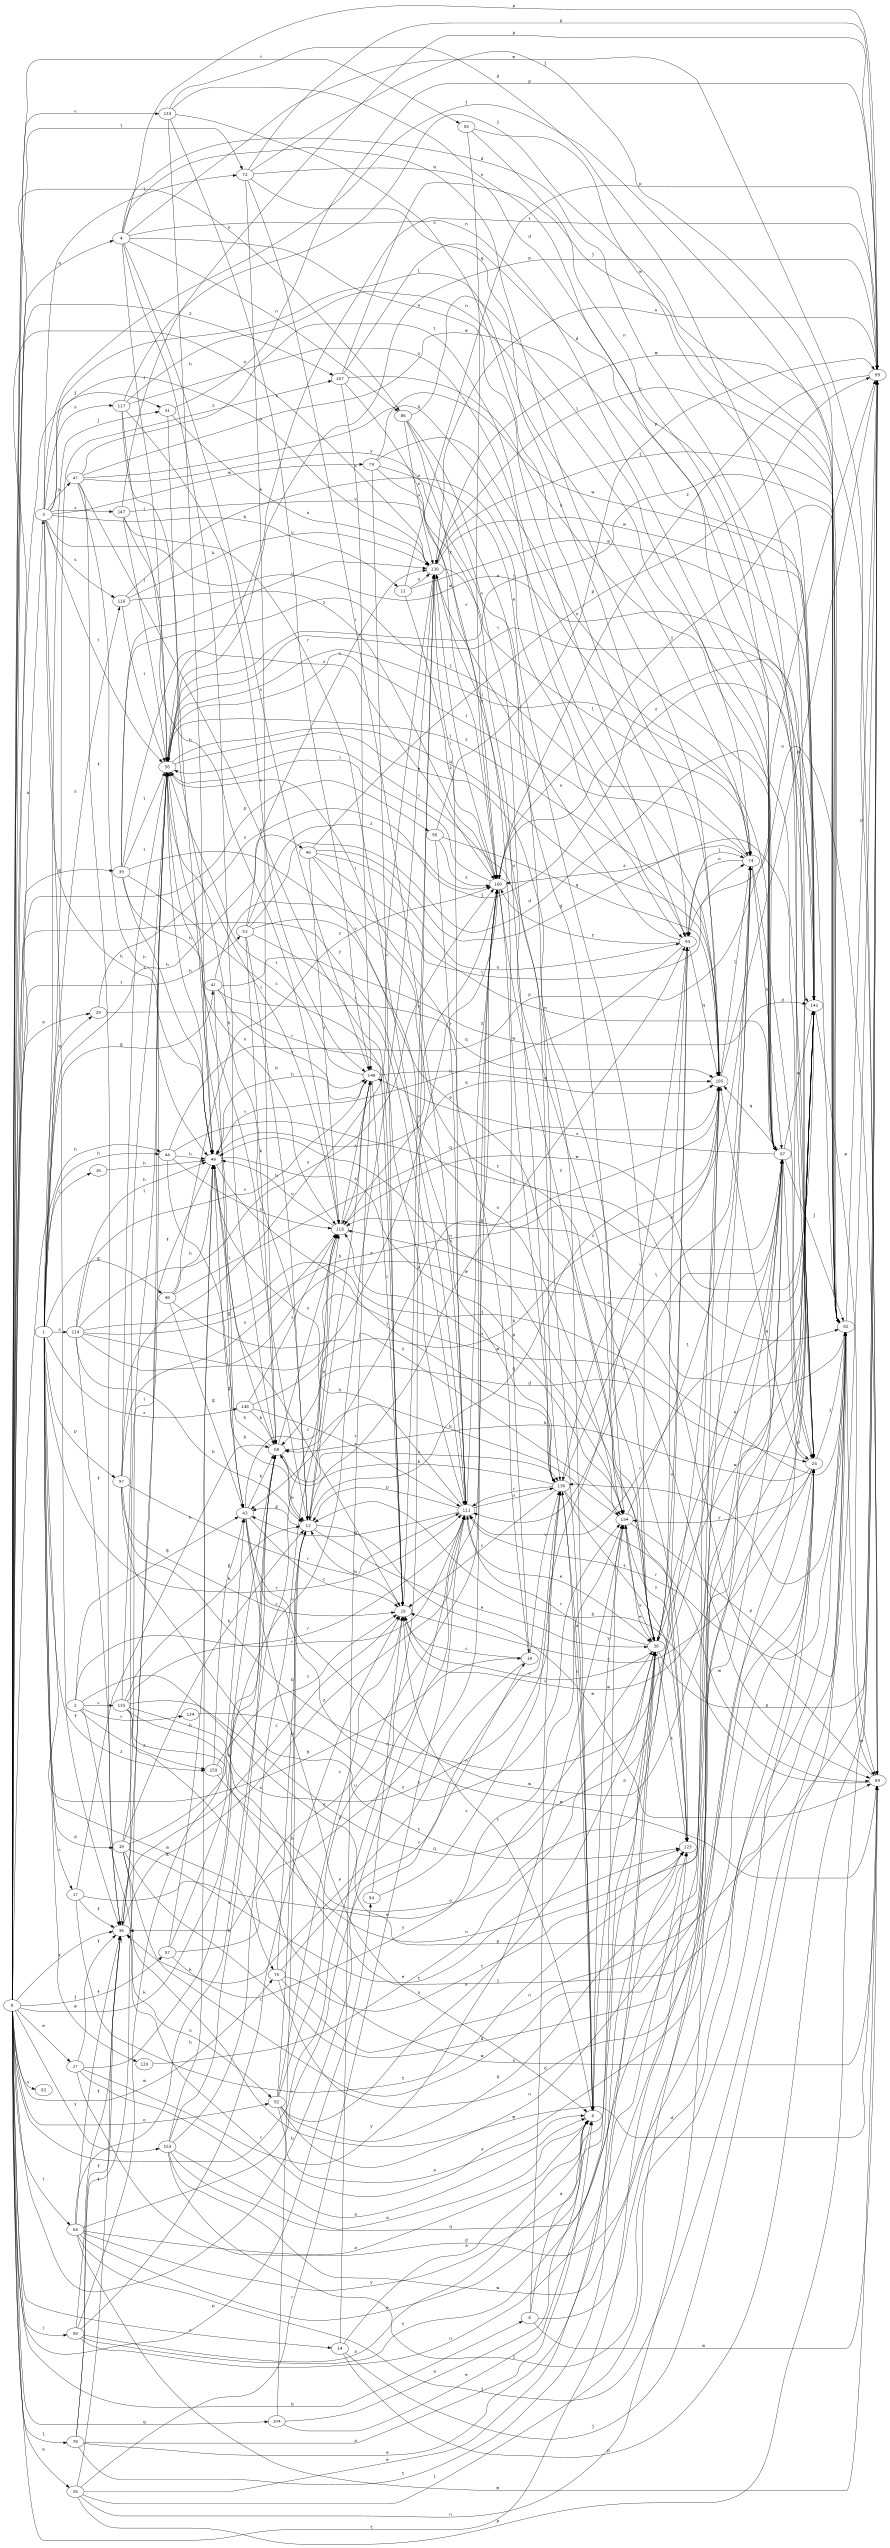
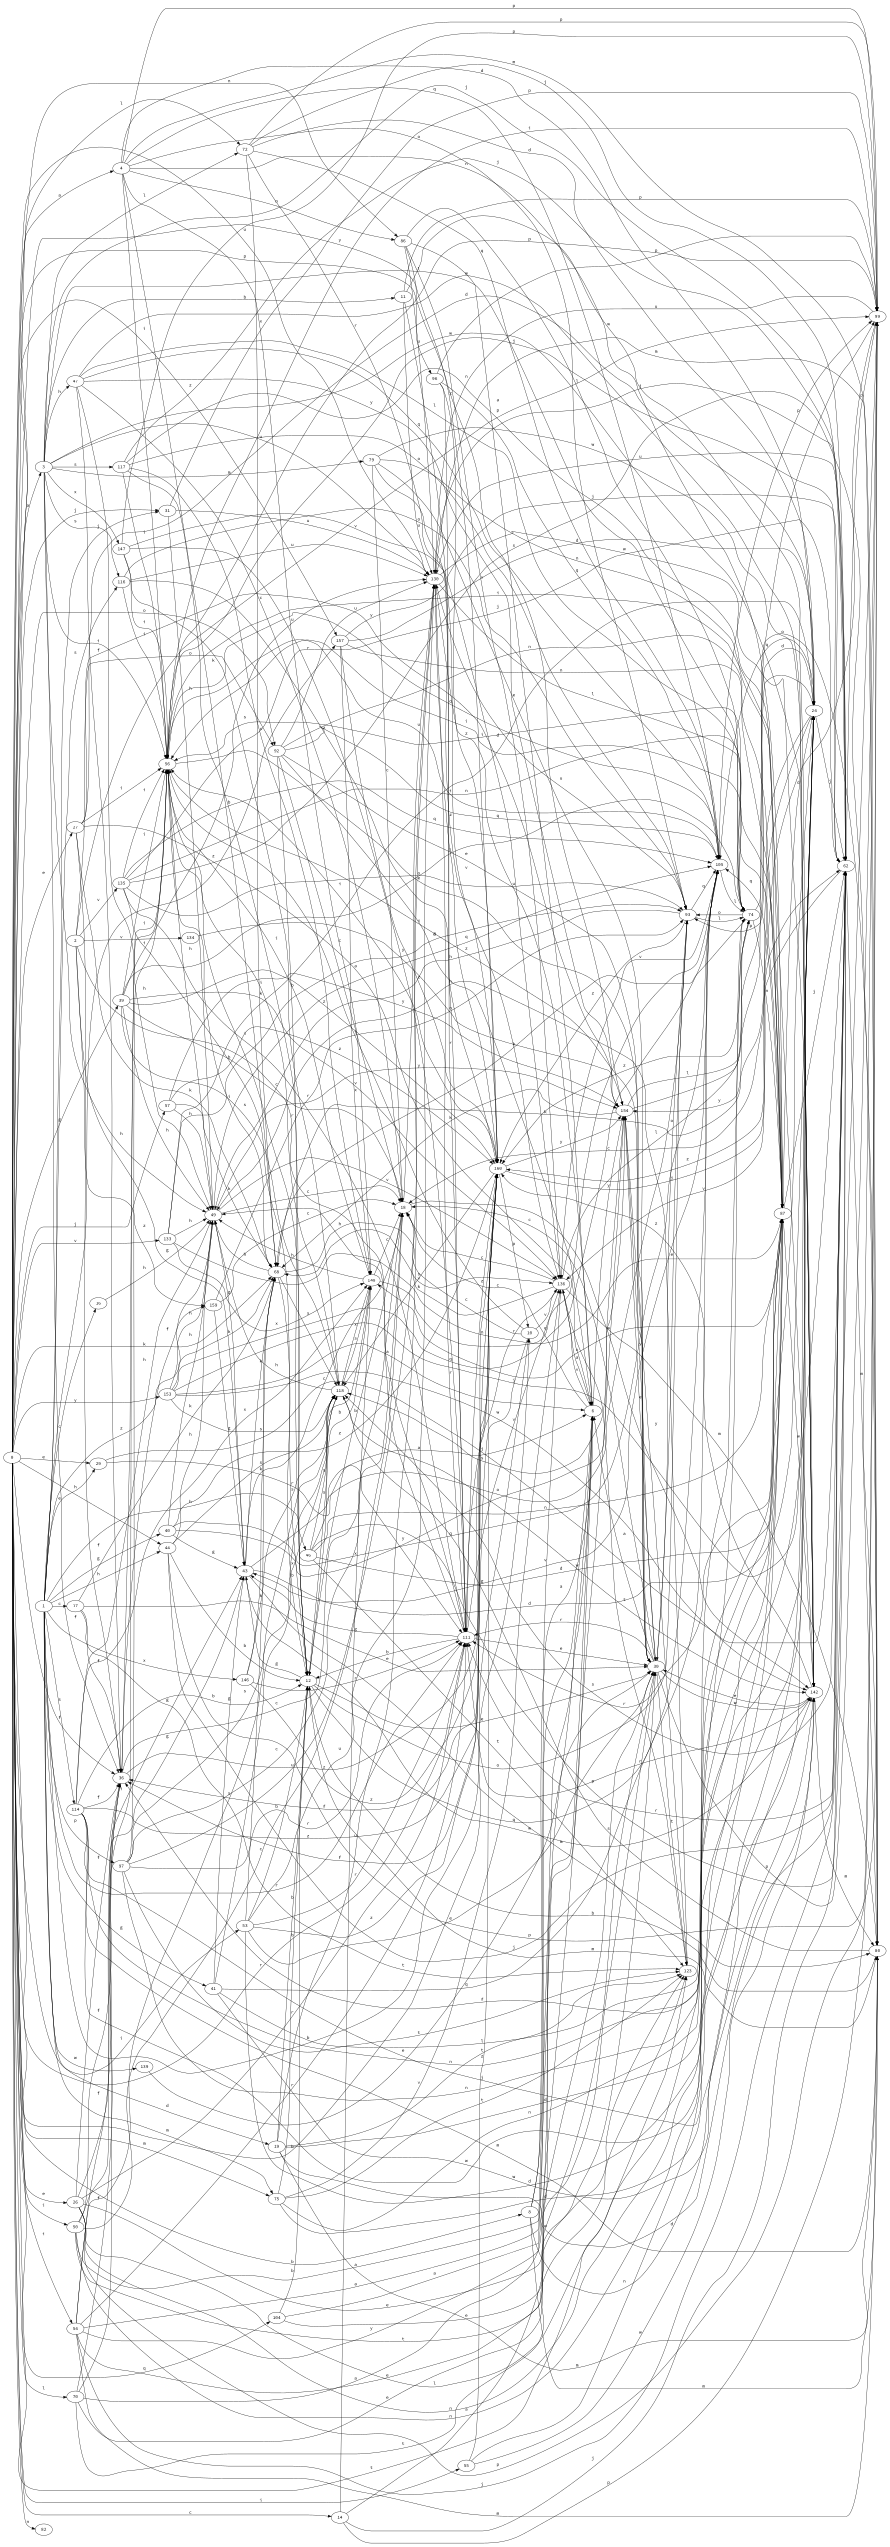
  strict digraph {
    fontname="Source Code Pro"
    rankdir=LR
    node [fontname="Source Code Pro"]
    edge [fontname="Source Code Pro"]
    0
    3
    4
    8
    10
    14
    26
    27
    29
    36
    39
    44
    50
    53
    54
    55
    57
    n18 [label=31]
    68
    70
    72
    75
    82
    86
    92
-   94
    96
    104
    111
    123
    130
    133
    153
    154
    157
    116
    11
    47
    49
    56
    62
    74
    79
    117
    142
    147
    99
    24
    80
    87
    93
    105
    148
    6
    136
    18
    43
    30
    160
    118
    12
    1
    16
    17
    19
    40
    41
    46
    97
    114
    139
    146
    159
    2
    134
    135
    0 -> 3 [label=a]
    0 -> 4 [label=a]
    0 -> 8 [label=b]
    0 -> 10 [label=b]
    0 -> 14 [label=c]
    0 -> 26 [label=e]
    0 -> 27 [label=e]
    0 -> 29 [label=e]
    0 -> 36 [label=f]
    0 -> 39 [label=g]
    0 -> 44 [label=h]
    0 -> 50 [label=i]
    0 -> 53 [label=i]
    0 -> 54 [label=i]
    0 -> 55 [label=i]
    0 -> 57 [label=j]
    0 -> n18 [label=j]
    0 -> 68 [label=k]
    0 -> 70 [label=l]
    0 -> 72 [label=l]
    0 -> 75 [label=m]
    0 -> 82 [label=n]
    0 -> 86 [label=n]
    0 -> 92 [label=o]
-   0 -> 94 [label=p]
    0 -> 96 [label=p]
    0 -> 104 [label=q]
    0 -> 111 [label=r]
    0 -> 123 [label=t]
    0 -> 130 [label=u]
    0 -> 133 [label=v]
    0 -> 153 [label=y]
    0 -> 154 [label=y]
    0 -> 157 [label=z]
    3 -> 36 [label=f]
    3 -> 72 [label=l]
    3 -> 130 [label=u]
    3 -> 116 [label=s]
    3 -> 11 [label=b]
    3 -> 47 [label=h]
    3 -> 49 [label=h]
    3 -> 56 [label=i]
    3 -> 62 [label=j]
    3 -> 74 [label=l]
    3 -> 79 [label=m]
    3 -> 117 [label=s]
    3 -> 142 [label=w]
    3 -> 147 [label=x]
    4 -> 68 [label=k]
    4 -> 86 [label=n]
    4 -> 56 [label=i]
    4 -> 99 [label=p]
    4 -> 24 [label=d]
    4 -> 80 [label=m]
    4 -> 87 [label=n]
    4 -> 93 [label=o]
    4 -> 105 [label=q]
    4 -> 148 [label=x]
    8 -> 24 [label=d]
    8 -> 80 [label=m]
    8 -> 6 [label=a]
    8 -> 136 [label=v]
    10 -> 36 [label=f]
    10 -> 56 [label=i]
    10 -> 136 [label=v]
    10 -> 18 [label=c]
    14 -> 62 [label=j]
    14 -> 99 [label=p]
    14 -> 148 [label=x]
    14 -> 6 [label=a]
    26 -> 36 [label=f]
    26 -> 111 [label=r]
    26 -> 74 [label=l]
    26 -> 99 [label=p]
    26 -> 87 [label=n]
+   26 -> 43 [label=g]
    26 -> 30 [label=e]
    27 -> 36 [label=f]
    27 -> 68 [label=k]
    27 -> 154 [label=y]
-   19 -> 56 [label=i]
+   27 -> 56 [label=i]
    27 -> 24 [label=d]
    27 -> 6 [label=a]
    29 -> 111 [label=r]
    29 -> 62 [label=j]
    36 -> 56 [label=i]
    36 -> 18 [label=c]
    36 -> 160 [label=z]
    39 -> 130 [label=u]
    39 -> 49 [label=h]
    39 -> 56 [label=i]
    39 -> 74 [label=l]
    39 -> 136 [label=v]
    39 -> 18 [label=c]
    39 -> 160 [label=z]
    39 -> 118 [label=s]
    44 -> 49 [label=h]
    44 -> 62 [label=j]
    44 -> 99 [label=p]
    44 -> 118 [label=s]
    44 -> 12 [label=b]
    50 -> 36 [label=f]
    50 -> 123 [label=t]
    50 -> 87 [label=n]
    50 -> 6 [label=a]
    50 -> 18 [label=c]
    50 -> 43 [label=g]
    53 -> 68 [label=k]
    53 -> 111 [label=r]
    53 -> 130 [label=u]
    53 -> 24 [label=d]
    53 -> 30 [label=e]
    53 -> 160 [label=z]
    53 -> 12 [label=b]
    54 -> 36 [label=f]
    54 -> 111 [label=r]
    54 -> 154 [label=y]
    54 -> 62 [label=j]
    54 -> 80 [label=m]
    54 -> 6 [label=a]
    54 -> 30 [label=e]
    54 -> 118 [label=s]
    55 -> 142 [label=w]
    55 -> 87 [label=n]
    55 -> 160 [label=z]
    57 -> 68 [label=k]
    57 -> 154 [label=y]
    57 -> 49 [label=h]
    57 -> 160 [label=z]
    n18 -> 130 [label=u]
    n18 -> 49 [label=h]
    n18 -> 99 [label=p]
    68 -> 49 [label=h]
    68 -> 56 [label=i]
    68 -> 136 [label=v]
    68 -> 118 [label=s]
    68 -> 12 [label=b]
    70 -> 36 [label=f]
    70 -> 123 [label=t]
    70 -> 56 [label=i]
    70 -> 6 [label=a]
    70 -> 30 [label=e]
    72 -> 68 [label=k]
    72 -> 111 [label=r]
    72 -> 62 [label=j]
    72 -> 99 [label=p]
    72 -> 24 [label=d]
    72 -> 105 [label=q]
    75 -> 123 [label=t]
    75 -> 24 [label=d]
    75 -> 87 [label=n]
    75 -> 136 [label=v]
    75 -> 12 [label=b]
    86 -> 130 [label=u]
    86 -> 74 [label=l]
    86 -> 6 [label=a]
    86 -> 136 [label=v]
    86 -> 160 [label=z]
    92 -> 130 [label=u]
    92 -> 87 [label=n]
    92 -> 105 [label=q]
    92 -> 6 [label=a]
    92 -> 18 [label=c]
    92 -> 30 [label=e]
    92 -> 12 [label=b]
-   94 -> 136 [label=v]
-   94 -> 18 [label=c]
    96 -> 111 [label=r]
    96 -> 99 [label=p]
    96 -> 105 [label=q]
    96 -> 160 [label=z]
    104 -> 6 [label=a]
    104 -> 30 [label=e]
    104 -> 12 [label=b]
    111 -> 49 [label=h]
    111 -> 136 [label=v]
    111 -> 43 [label=g]
    111 -> 30 [label=e]
    111 -> 160 [label=z]
    111 -> 12 [label=b]
    123 -> 154 [label=y]
    123 -> 49 [label=h]
    130 -> 111 [label=r]
    130 -> 62 [label=j]
    130 -> 74 [label=l]
    130 -> 142 [label=w]
    130 -> 80 [label=m]
    130 -> 160 [label=z]
    133 -> 49 [label=h]
    133 -> 24 [label=d]
    133 -> 87 [label=n]
    133 -> 93 [label=o]
    133 -> 148 [label=x]
    153 -> 68 [label=k]
    153 -> 49 [label=h]
    153 -> 62 [label=j]
    153 -> 142 [label=w]
    153 -> 105 [label=q]
    153 -> 6 [label=a]
    153 -> 118 [label=s]
    154 -> 68 [label=k]
    154 -> 74 [label=l]
    154 -> 99 [label=p]
    154 -> 30 [label=e]
    154 -> 118 [label=s]
    157 -> 62 [label=j]
    157 -> 24 [label=d]
    157 -> 87 [label=n]
    157 -> 148 [label=x]
    157 -> 160 [label=z]
    116 -> 130 [label=u]
    116 -> 56 [label=i]
    116 -> 93 [label=o]
    116 -> 160 [label=z]
    11 -> 130 [label=u]
    11 -> 142 [label=w]
    11 -> 99 [label=p]
    11 -> 160 [label=z]
    47 -> 36 [label=f]
    47 -> 154 [label=y]
    47 -> 49 [label=h]
    47 -> 74 [label=l]
    47 -> 142 [label=w]
    47 -> 105 [label=q]
    47 -> 18 [label=c]
    49 -> 36 [label=f]
    49 -> 154 [label=y]
    49 -> 105 [label=q]
    49 -> 136 [label=v]
    49 -> 18 [label=c]
    49 -> 43 [label=g]
    56 -> 49 [label=h]
    56 -> 62 [label=j]
    56 -> 99 [label=p]
    56 -> 105 [label=q]
    56 -> 30 [label=e]
    62 -> 111 [label=r]
    62 -> 130 [label=u]
    62 -> 99 [label=p]
    62 -> 80 [label=m]
    62 -> 136 [label=v]
    62 -> 118 [label=s]
    74 -> 68 [label=k]
    74 -> 56 [label=i]
    74 -> 24 [label=d]
    74 -> 87 [label=n]
    74 -> 93 [label=o]
    74 -> 160 [label=z]
    79 -> 142 [label=w]
    79 -> 87 [label=n]
    79 -> 136 [label=v]
    79 -> 18 [label=c]
    79 -> 30 [label=e]
    117 -> 56 [label=i]
    117 -> 62 [label=j]
    117 -> 87 [label=n]
    117 -> 93 [label=o]
    117 -> 148 [label=x]
    117 -> 12 [label=b]
    142 -> 111 [label=r]
    142 -> 56 [label=i]
    142 -> 80 [label=m]
    142 -> 30 [label=e]
    142 -> 160 [label=z]
    147 -> 111 [label=r]
    147 -> 56 [label=i]
    147 -> 99 [label=p]
    147 -> 136 [label=v]
    147 -> 118 [label=s]
    99 -> 130 [label=u]
    99 -> 56 [label=i]
    99 -> 160 [label=z]
    24 -> 36 [label=f]
    24 -> 68 [label=k]
    24 -> 154 [label=y]
    24 -> 62 [label=j]
    24 -> 105 [label=q]
    24 -> 18 [label=c]
    80 -> 93 [label=o]
    80 -> 118 [label=s]
    80 -> 12 [label=b]
    87 -> 111 [label=r]
    87 -> 56 [label=i]
    87 -> 62 [label=j]
    87 -> 142 [label=w]
    87 -> 24 [label=d]
    87 -> 105 [label=q]
    87 -> 148 [label=x]
    93 -> 130 [label=u]
    93 -> 49 [label=h]
    93 -> 74 [label=l]
    93 -> 105 [label=q]
    93 -> 30 [label=e]
    93 -> 160 [label=z]
    105 -> 56 [label=i]
    105 -> 74 [label=l]
    105 -> 99 [label=p]
    105 -> 136 [label=v]
    105 -> 43 [label=g]
    148 -> 49 [label=h]
    148 -> 56 [label=i]
    148 -> 105 [label=q]
    148 -> 18 [label=c]
    148 -> 118 [label=s]
    148 -> 12 [label=b]
    6 -> 130 [label=u]
    6 -> 154 [label=y]
    6 -> 136 [label=v]
    6 -> 18 [label=c]
    136 -> 68 [label=k]
    136 -> 111 [label=r]
    136 -> 123 [label=t]
    136 -> 74 [label=l]
    136 -> 80 [label=m]
    136 -> 6 [label=a]
    136 -> 18 [label=c]
    18 -> 130 [label=u]
    18 -> 142 [label=w]
    18 -> 12 [label=b]
    43 -> 68 [label=k]
    43 -> 142 [label=w]
    43 -> 24 [label=d]
    43 -> 80 [label=m]
    43 -> 6 [label=a]
    43 -> 18 [label=c]
    30 -> 111 [label=r]
    30 -> 123 [label=t]
    30 -> 154 [label=y]
    30 -> 56 [label=i]
    30 -> 142 [label=w]
    30 -> 99 [label=p]
    30 -> 93 [label=o]
    30 -> 6 [label=a]
    30 -> 18 [label=c]
    160 -> 10 [label=p]
    160 -> 36 [label=f]
    160 -> 154 [label=y]
    160 -> 56 [label=i]
    160 -> 62 [label=j]
    160 -> 118 [label=s]
    118 -> 49 [label=h]
    118 -> 56 [label=i]
    118 -> 142 [label=w]
    118 -> 148 [label=x]
    12 -> 56 [label=i]
    12 -> 80 [label=m]
    12 -> 93 [label=o]
    12 -> 105 [label=q]
    12 -> 43 [label=g]
    12 -> 30 [label=e]
    12 -> 118 [label=s]
    1 -> 10 [label=b]
    1 -> 29 [label=e]
    1 -> 44 [label=h]
    1 -> n18 [label=j]
    1 -> 75 [label=m]
    1 -> 111 [label=r]
    1 -> 157 [label=z]
    1 -> 116 [label=s]
    1 -> 16 [label=c]
    1 -> 17 [label=c]
    1 -> 19 [label=d]
    1 -> 40 [label=g]
    1 -> 41 [label=g]
    1 -> 46 [label=h]
    1 -> 97 [label=p]
    1 -> 114 [label=s]
    1 -> 139 [label=w]
    1 -> 146 [label=x]
    1 -> 159 [label=z]
    16 -> 49 [label=h]
    17 -> 36 [label=f]
    17 -> 68 [label=k]
    17 -> 123 [label=t]
    17 -> 30 [label=e]
    19 -> 123 [label=t]
    19 -> 130 [label=u]
    19 -> 142 [label=w]
    19 -> 24 [label=d]
    19 -> 80 [label=m]
    19 -> 12 [label=b]
    40 -> 154 [label=y]
    40 -> 49 [label=h]
    40 -> 105 [label=q]
    40 -> 43 [label=g]
    40 -> 160 [label=z]
    41 -> 74 [label=l]
    41 -> 142 [label=w]
    41 -> 105 [label=q]
    41 -> 148 [label=x]
    41 -> 43 [label=g]
    46 -> 123 [label=t]
    46 -> 99 [label=p]
    46 -> 24 [label=d]
    46 -> 87 [label=n]
    46 -> 93 [label=o]
    46 -> 118 [label=s]
    97 -> 111 [label=r]
    97 -> 123 [label=t]
    97 -> 130 [label=u]
    97 -> 56 [label=i]
    97 -> 87 [label=n]
    97 -> 18 [label=c]
    97 -> 118 [label=s]
    114 -> 36 [label=f]
    114 -> 49 [label=h]
    114 -> 62 [label=j]
    114 -> 142 [label=w]
    114 -> 80 [label=m]
    114 -> 87 [label=n]
    114 -> 148 [label=x]
    114 -> 160 [label=z]
    114 -> 12 [label=b]
    139 -> 30 [label=e]
    146 -> 68 [label=k]
    146 -> 111 [label=r]
    146 -> 160 [label=z]
    146 -> 118 [label=s]
    159 -> 93 [label=o]
    159 -> 18 [label=c]
    159 -> 43 [label=g]
    2 -> 92 [label=o]
    2 -> 111 [label=r]
    2 -> 99 [label=p]
    2 -> 43 [label=g]
    2 -> 159 [label=z]
    2 -> 134 [label=v]
    2 -> 135 [label=v]
    134 -> 154 [label=y]
    135 -> 111 [label=r]
    135 -> 56 [label=i]
    135 -> 62 [label=j]
    135 -> 80 [label=s]
    135 -> 87 [label=n]
    135 -> 93 [label=o]
    135 -> 105 [label=q]
    135 -> 12 [label=b]
  }
